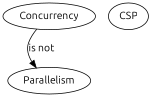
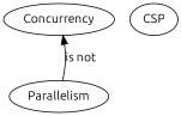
  digraph {
    fontname=Ubuntu
    node [fontname=Ubuntu]
    n1 [label=Concurrency]
    n2 [label=Parallelism]
    n3 [label=CSP]
-   n1 -> n2 [label="is not" shape=dashed fontname=Ubuntu]
+   n2 -> n1 [label="is not" shape=dashed fontname=Ubuntu]
  }
